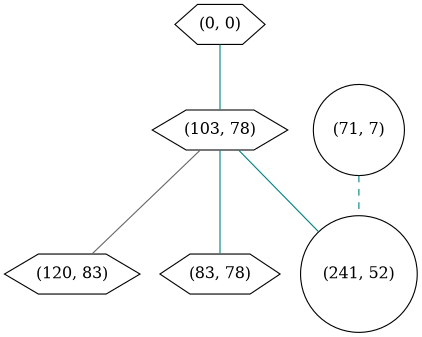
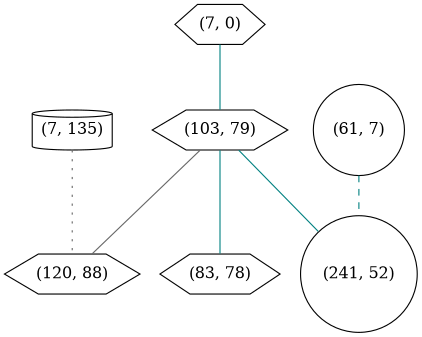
  graph {
    node [shape=hexagon]
    edge [color=teal style=solid weight=1]
-   "(103, 78)"
-   "(120, 88)" [label="(120, 83)"]
+   "(103, 78)" [label="(103, 79)"]
+   "(120, 88)"
    n3 [label="(83, 78)"]
    n4 [label="(241, 52)" shape=circle]
-   "(0, 0)"
-   "(71, 7)" [shape=circle]
+   "(0, 0)" [label="(7, 0)"]
+   "(71, 7)" [shape=circle label="(61, 7)"]
+   "(7, 135)" [shape=cylinder]
    "(103, 78)" -- "(120, 88)" [color=gray40]
    "(103, 78)" -- n3
    "(103, 78)" -- n4
    "(0, 0)" -- "(103, 78)" [weight=4]
    "(71, 7)" -- n4 [style=dashed]
+   "(7, 135)" -- "(120, 88)" [color=gray40 style=dotted]
  }
